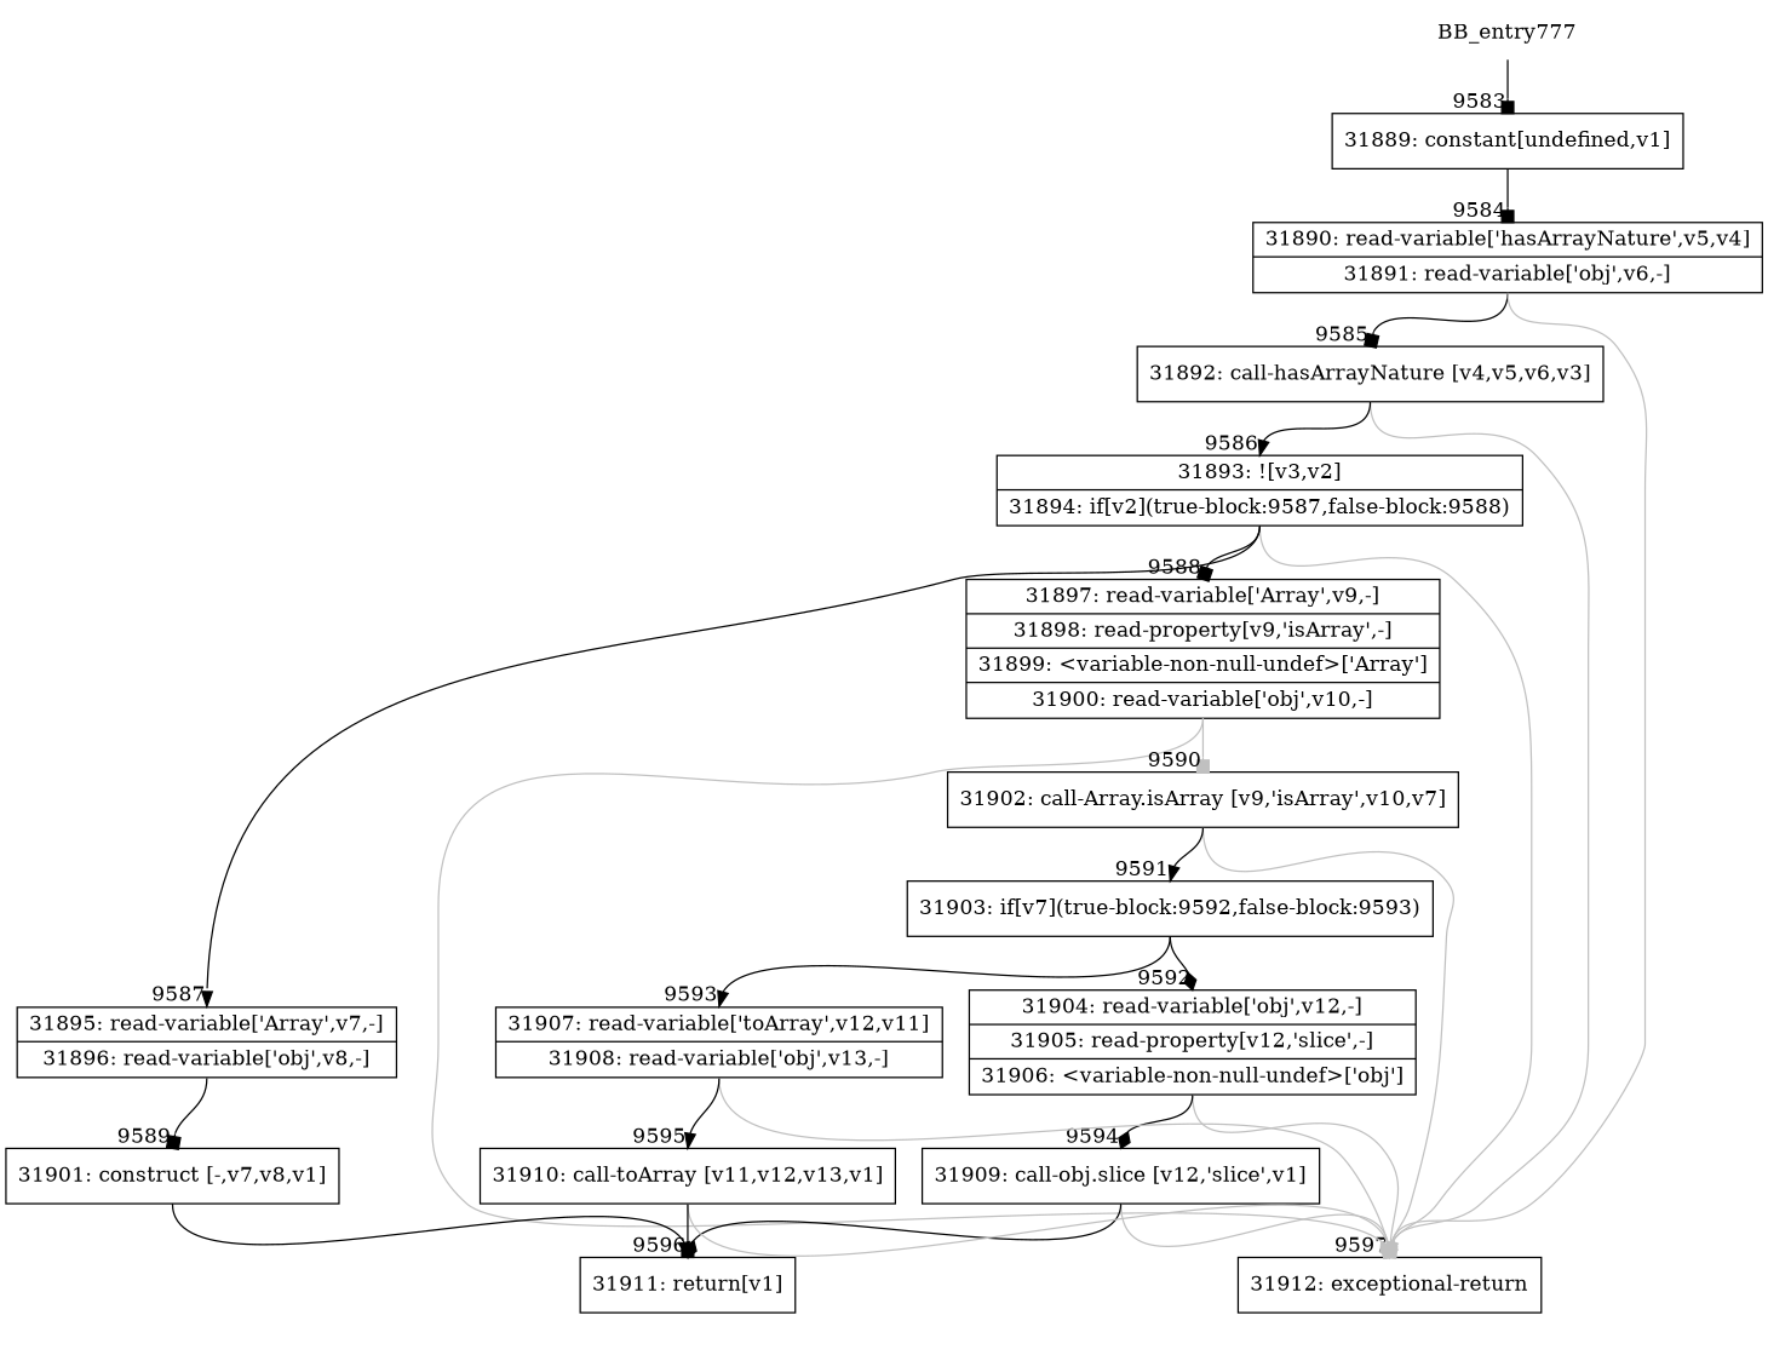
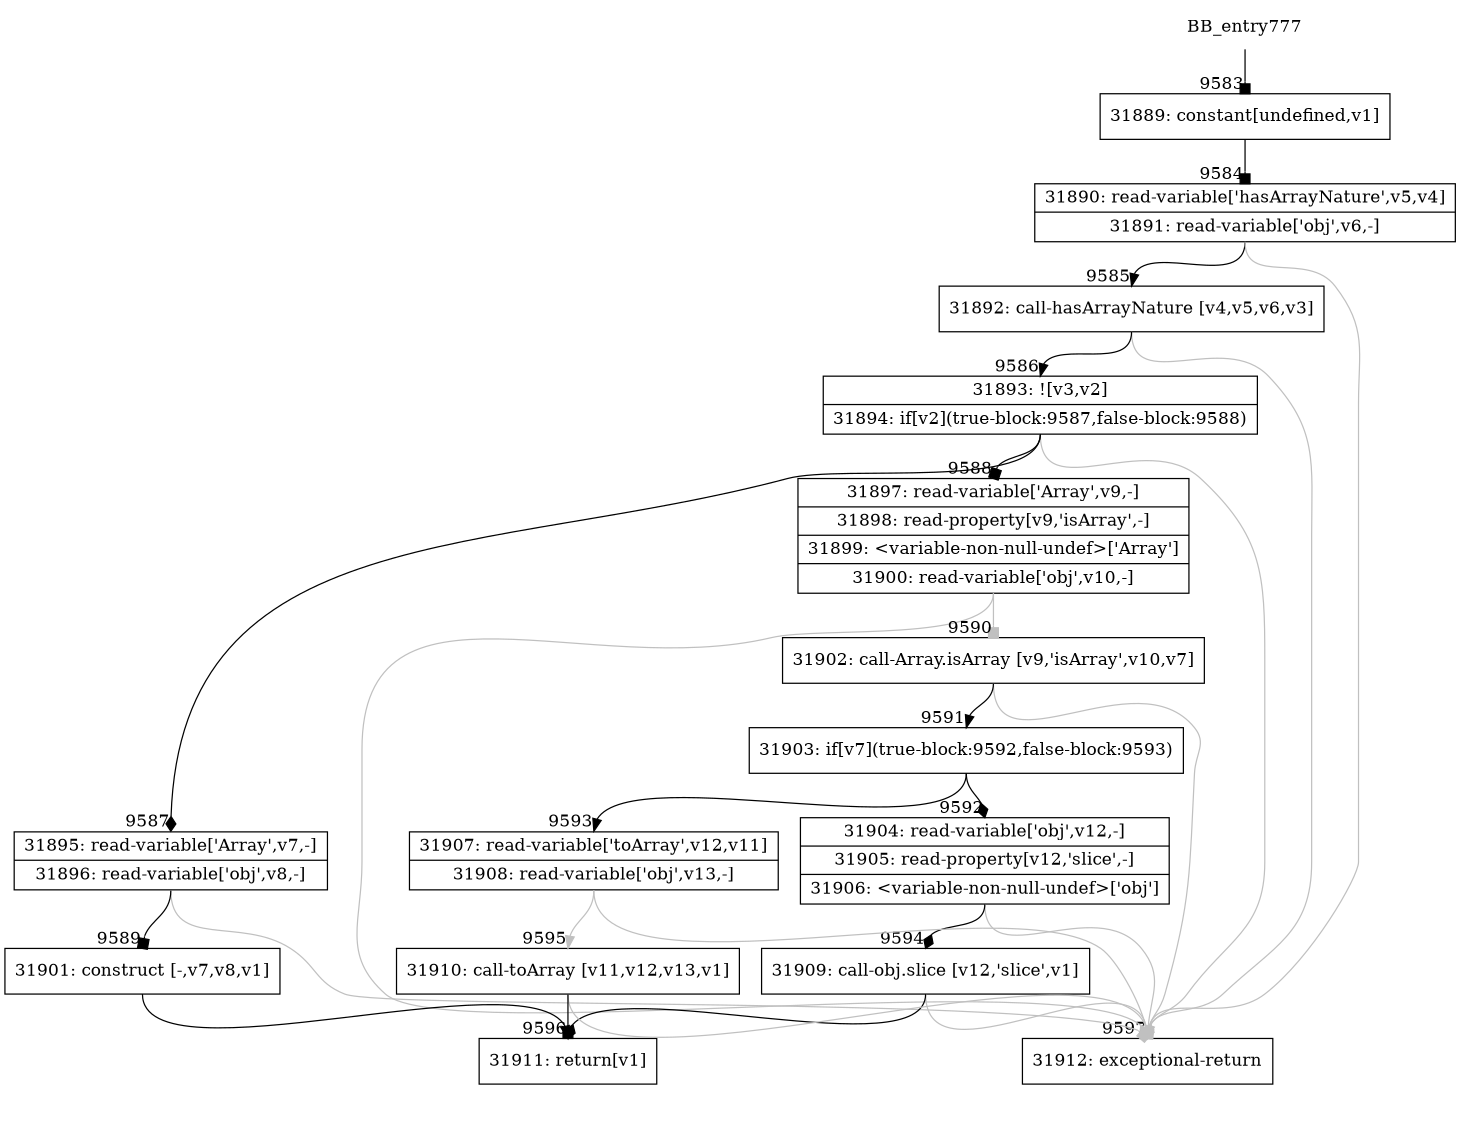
  digraph {
    rankdir=TD
    node [shape=record]
    edge [arrowhead=box headport=n tailport=s]
    n1 [label=BB_entry777 shape=none]
    n2 [label="{31889: constant[undefined,v1]}"]
    n3 [label="{31890: read-variable['hasArrayNature',v5,v4]|31891: read-variable['obj',v6,-]}"]
    n4 [label="{31892: call-hasArrayNature [v4,v5,v6,v3]}"]
    n5 [label="{31912: exceptional-return}"]
    n6 [label="{31893: ![v3,v2]|31894: if[v2](true-block:9587,false-block:9588)}"]
    n7 [label="{31895: read-variable['Array',v7,-]|31896: read-variable['obj',v8,-]}"]
    n8 [label="{31897: read-variable['Array',v9,-]|31898: read-property[v9,'isArray',-]|31899: \<variable-non-null-undef\>['Array']|31900: read-variable['obj',v10,-]}"]
    n9 [label="{31901: construct [-,v7,v8,v1]}"]
    n10 [label="{31902: call-Array.isArray [v9,'isArray',v10,v7]}"]
    n11 [label="{31911: return[v1]}"]
    n12 [label="{31903: if[v7](true-block:9592,false-block:9593)}"]
    n13 [label="{31904: read-variable['obj',v12,-]|31905: read-property[v12,'slice',-]|31906: \<variable-non-null-undef\>['obj']}"]
    n14 [label="{31907: read-variable['toArray',v12,v11]|31908: read-variable['obj',v13,-]}"]
    n15 [label="{31909: call-obj.slice [v12,'slice',v1]}"]
    n16 [label="{31910: call-toArray [v11,v12,v13,v1]}"]
    n1 -> n2 [headlabel="    9583"]
    n2 -> n3 [headlabel="      9584"]
-   n3 -> n4 [headlabel="      9585"]
+   n3 -> n4 [arrowhead=normal headlabel="      9585"]
    n3 -> n5 [arrowhead=normal color=gray headlabel="      9597"]
    n4 -> n5 [arrowhead=diamond color=gray]
    n4 -> n6 [arrowhead=normal headlabel="      9586"]
    n6 -> n5 [arrowhead=normal color=gray]
-   n6 -> n7 [arrowhead=normal headlabel="      9587"]
+   n6 -> n7 [arrowhead=diamond headlabel="      9587"]
    n6 -> n8 [headlabel="      9588"]
+   n7 -> n5 [color=gray]
    n7 -> n9 [headlabel="      9589"]
    n8 -> n5 [arrowhead=diamond color=gray]
    n8 -> n10 [color=gray headlabel="      9590"]
    n9 -> n11 [arrowhead=normal headlabel="      9596"]
    n10 -> n5 [color=gray]
    n10 -> n12 [arrowhead=normal headlabel="      9591"]
    n12 -> n13 [arrowhead=diamond headlabel="      9592"]
    n12 -> n14 [arrowhead=normal headlabel="      9593"]
    n13 -> n5 [color=gray]
    n13 -> n15 [arrowhead=diamond headlabel="      9594"]
    n14 -> n5 [color=gray]
-   n14 -> n16 [arrowhead=normal headlabel="      9595"]
+   n14 -> n16 [arrowhead=normal headlabel="      9595" color=gray]
    n15 -> n5 [color=gray]
    n15 -> n11 [arrowhead=diamond]
    n16 -> n5 [color=gray]
    n16 -> n11
  }
